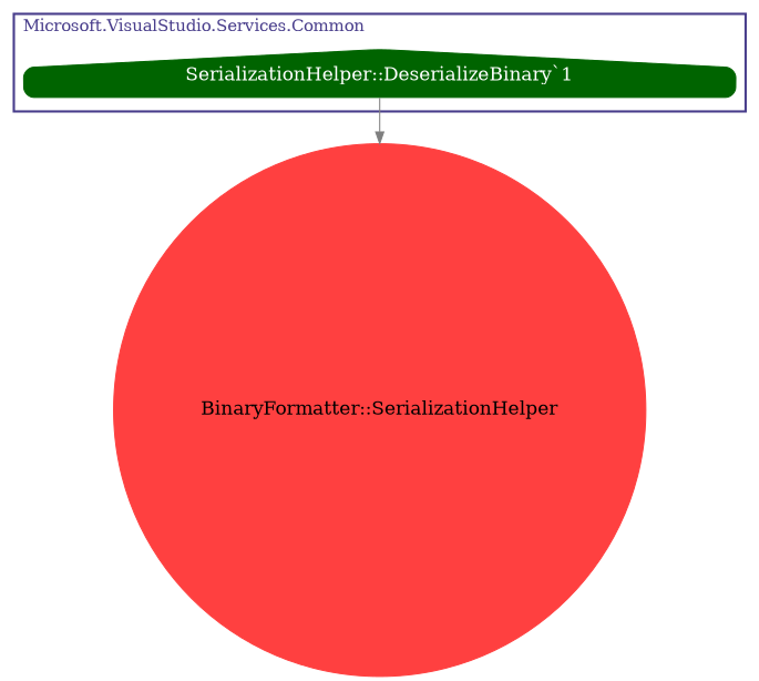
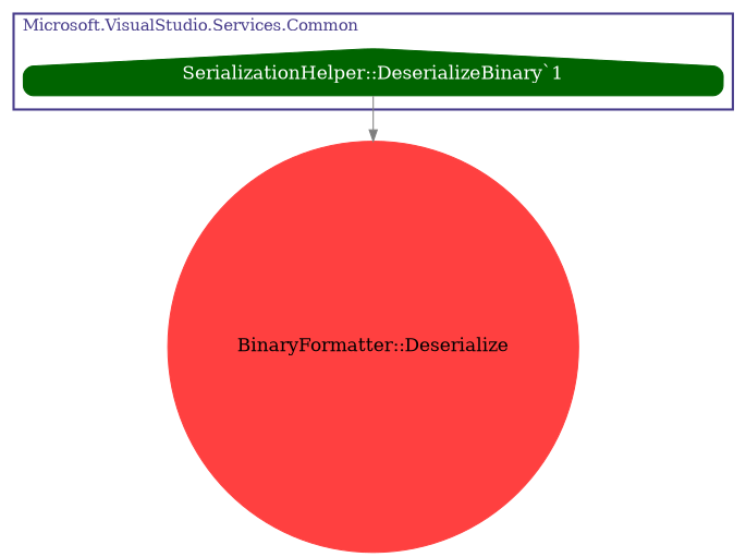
  digraph {
    node [fontsize=16]
    n1 [color=darkgreen fillcolor=darkgreen fontcolor=white label="SerializationHelper::DeserializeBinary`1" shape=house style="filled, rounded"]
-   n2 [color=brown1 fillcolor=brown1 label="BinaryFormatter::SerializationHelper" shape=circle style=filled]
+   n2 [color=brown1 fillcolor=brown1 label="BinaryFormatter::Deserialize" shape=circle style=filled]
    subgraph cluster_1 {
      color=darkslateblue
      fontcolor=darkslateblue
      label="Microsoft.VisualStudio.Services.Common"
      labeljust=l
      penwidth=2
      n1
    }
    n1 -> n2 [color=gray50]
  }
